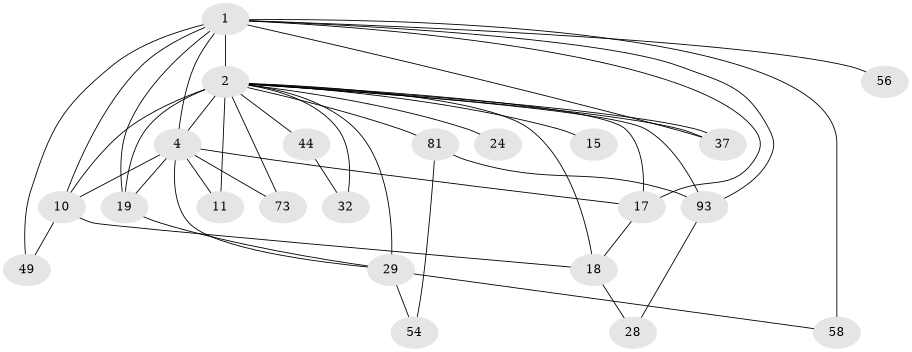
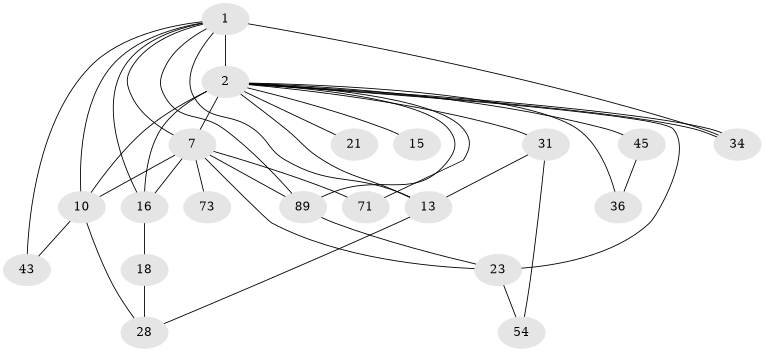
  graph {
    fontname="DejaVu Serif"
    node [color=gray90 fontname="DejaVu Serif" style=filled]
    edge [fontname="DejaVu Serif"]
    1 [super="+22+3"]
    2 [super="+59+67+70+62+32+5+16+20+8+14+45"]
-   4 [super="+7+12+48+52+21+39+30"]
+   4 [super="+7+12+48+52+21+39+30" label=7]
    10 [super="+15"]
-   13 [super="+74" label=93]
-   17 [super="+29+57"]
-   19
-   37 [super="+51"]
-   49
-   56
-   58 [super="+73"]
-   24
-   11
+   13 [super="+74"]
+   17 [super="+29+57" label=16]
+   19 [label=89]
+   37 [super="+51" label=34]
+   49 [label=43]
+   24 [label=21]
+   11 [label=71]
    18
-   23 [super="+35" label=29]
-   31 [label=81]
+   23 [super="+35"]
+   31
    n17 [label=73]
-   36 [label=32]
-   44
+   36
+   44 [label=45]
    n20 [label=15]
    28
    54
    1 -- 2 [weight=14]
    1 -- 4 [weight=6]
    1 -- 10 [weight=2]
    1 -- 13
    1 -- 17 [weight=3]
    1 -- 19
    1 -- 37 [weight=2]
    1 -- 49
-   1 -- 56 [weight=2]
-   1 -- 58 [weight=2]
    2 -- 4 [weight=19]
    2 -- 10 [weight=7]
    2 -- 13
    2 -- 17 [weight=6]
    2 -- 19
    2 -- 37
    2 -- 37
    2 -- 24 [weight=2]
    2 -- 11 [weight=2]
-   2 -- 18
    2 -- 23 [weight=2]
    2 -- 31 [weight=2]
-   2 -- n17
    2 -- 36
    2 -- 44 [weight=2]
    2 -- n20 [weight=2]
    4 -- 10 [weight=2]
    4 -- 17
    4 -- 19 [weight=2]
    4 -- 11 [weight=2]
    4 -- 23
    4 -- n17
    10 -- 49
-   10 -- 18
+   10 -- 28
    13 -- 28
    17 -- 18
    19 -- 23
    18 -- 28
-   23 -- 58
    23 -- 54
    31 -- 13
    31 -- 54
    44 -- 36
  }
